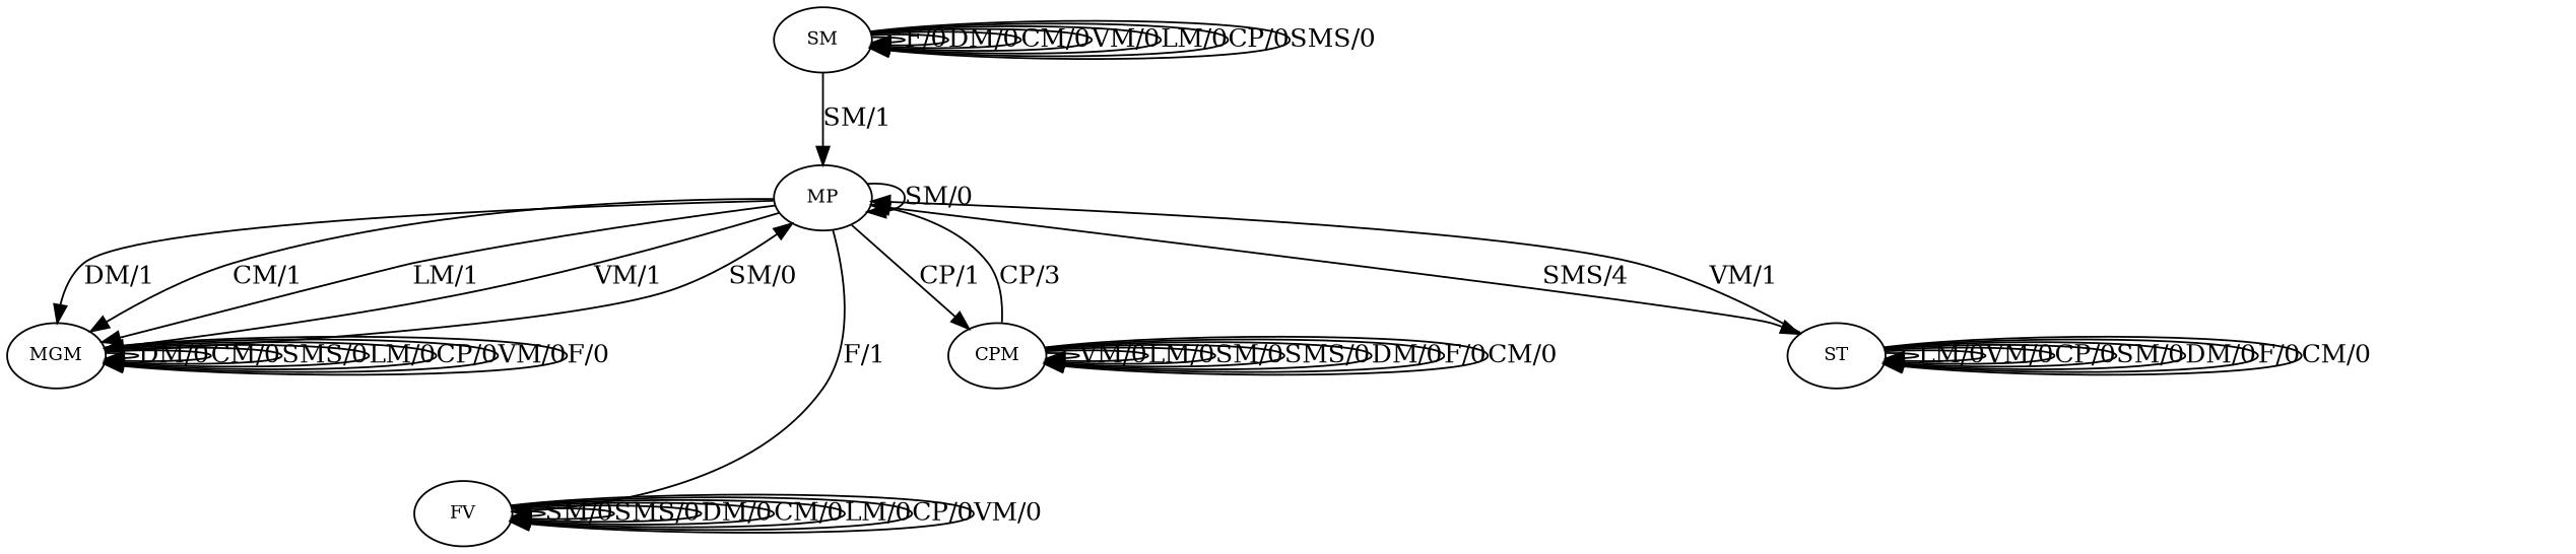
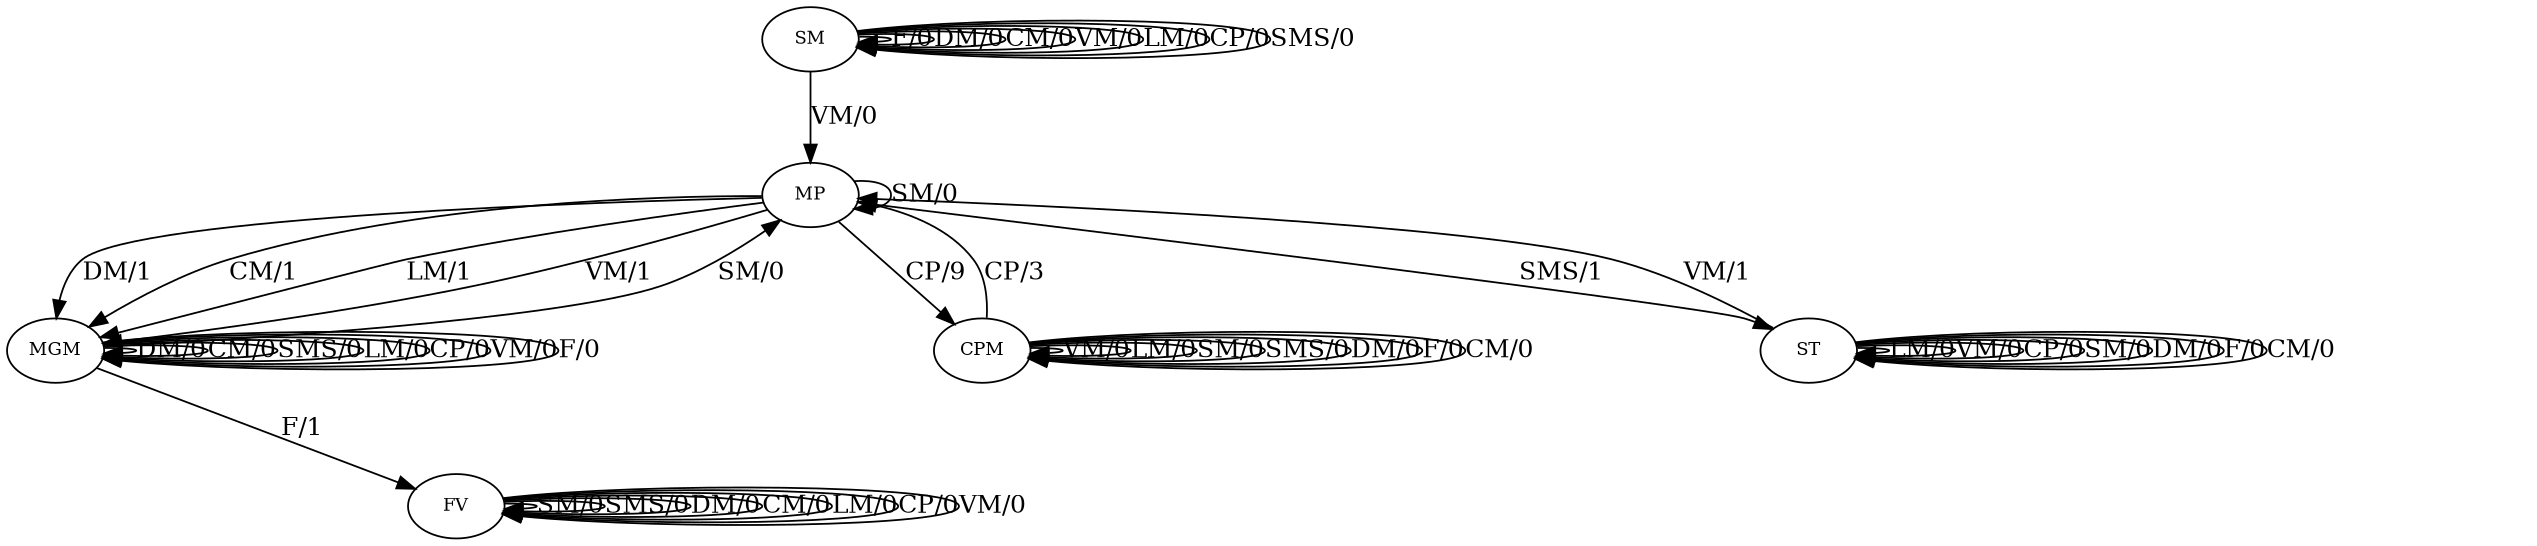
  digraph {
    rankdir=TB
    node [fontsize=10]
    n1 [label=SM]
    n2 [label=MP]
    n3 [label=MGM]
    n4 [label=FV]
    n5 [label=CPM]
    n6 [label=ST]
    n1 -> n1 [label="F/0"]
    n1 -> n1 [label="DM/0"]
    n1 -> n1 [label="CM/0"]
    n1 -> n1 [label="VM/0"]
    n1 -> n1 [label="LM/0"]
    n1 -> n1 [label="CP/0"]
    n1 -> n1 [label="SMS/0"]
-   n1 -> n2 [label="SM/1"]
+   n1 -> n2 [label="VM/0"]
    n2 -> n2 [label="SM/0"]
    n2 -> n3 [label="DM/1"]
    n2 -> n3 [label="CM/1"]
    n2 -> n3 [label="LM/1"]
    n2 -> n3 [label="VM/1"]
-   n2 -> n4 [label="F/1"]
-   n2 -> n5 [label="CP/1"]
-   n2 -> n6 [label="SMS/4"]
+   n3 -> n4 [label="F/1"]
+   n2 -> n5 [label="CP/9"]
+   n2 -> n6 [label="SMS/1"]
    n3 -> n2 [label="SM/0"]
    n3 -> n3 [label="DM/0"]
    n3 -> n3 [label="CM/0"]
    n3 -> n3 [label="SMS/0"]
    n3 -> n3 [label="LM/0"]
    n3 -> n3 [label="CP/0"]
    n3 -> n3 [label="VM/0"]
    n3 -> n3 [label="F/0"]
    n4 -> n4 [label="SM/0"]
    n4 -> n4 [label="SMS/0"]
    n4 -> n4 [label="DM/0"]
    n4 -> n4 [label="CM/0"]
    n4 -> n4 [label="LM/0"]
    n4 -> n4 [label="CP/0"]
    n4 -> n4 [label="VM/0"]
    n5 -> n2 [label="CP/3"]
    n5 -> n5 [label="VM/0"]
    n5 -> n5 [label="LM/0"]
    n5 -> n5 [label="SM/0"]
    n5 -> n5 [label="SMS/0"]
    n5 -> n5 [label="DM/0"]
    n5 -> n5 [label="F/0"]
    n5 -> n5 [label="CM/0"]
    n6 -> n2 [label="VM/1"]
    n6 -> n6 [label="LM/0"]
    n6 -> n6 [label="VM/0"]
    n6 -> n6 [label="CP/0"]
    n6 -> n6 [label="SM/0"]
    n6 -> n6 [label="DM/0"]
    n6 -> n6 [label="F/0"]
    n6 -> n6 [label="CM/0"]
  }
